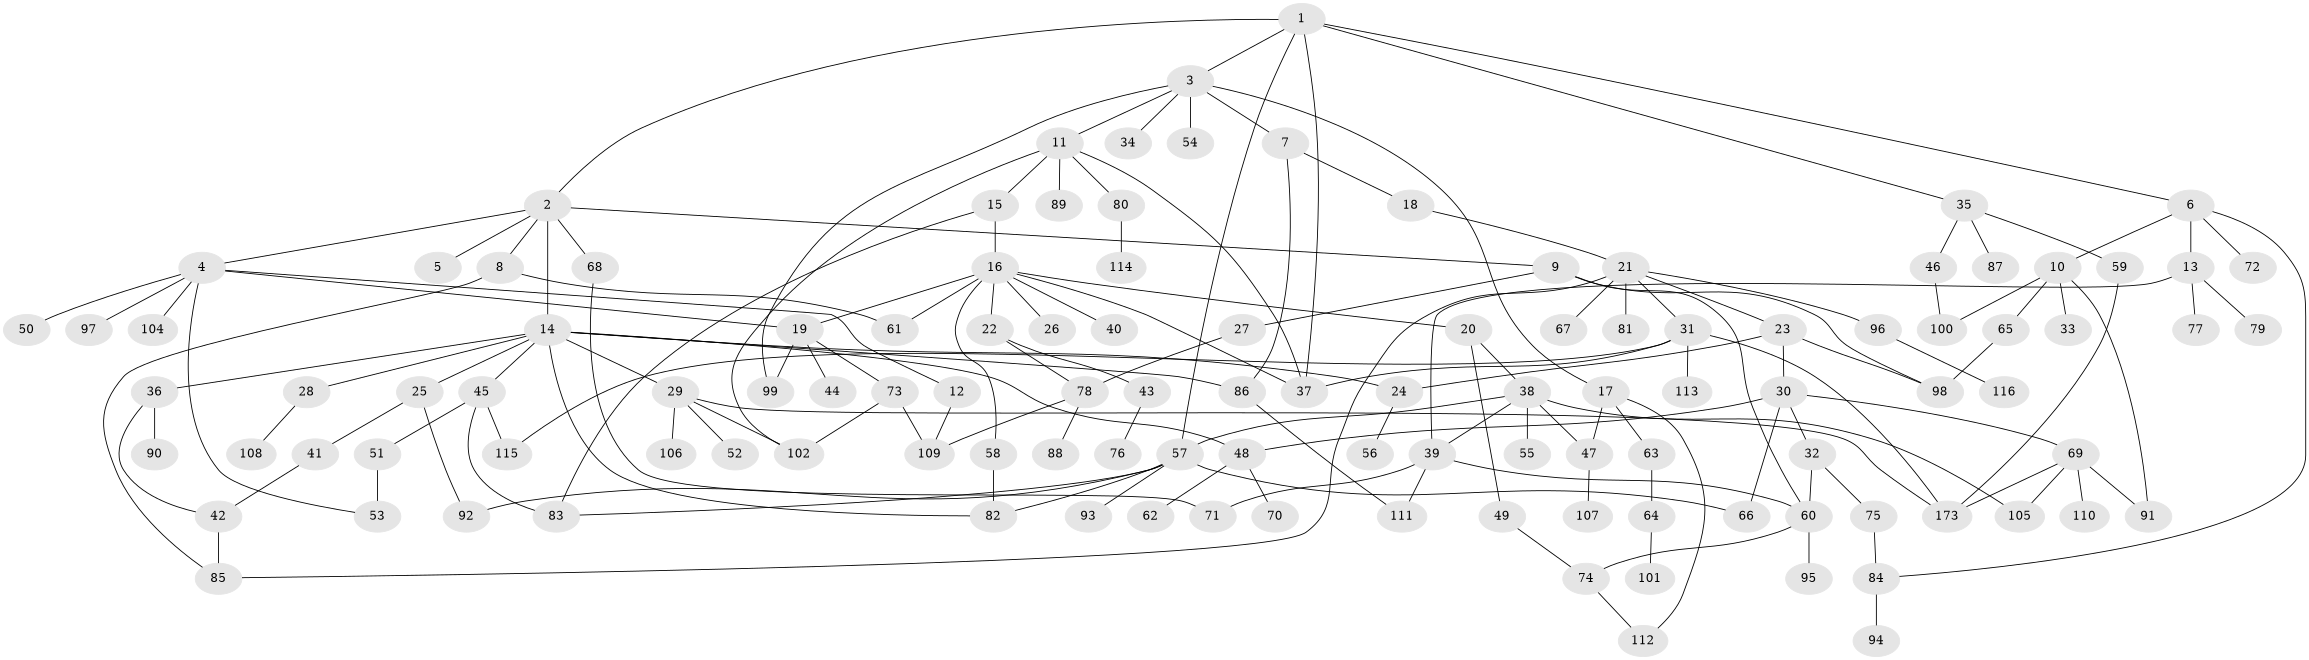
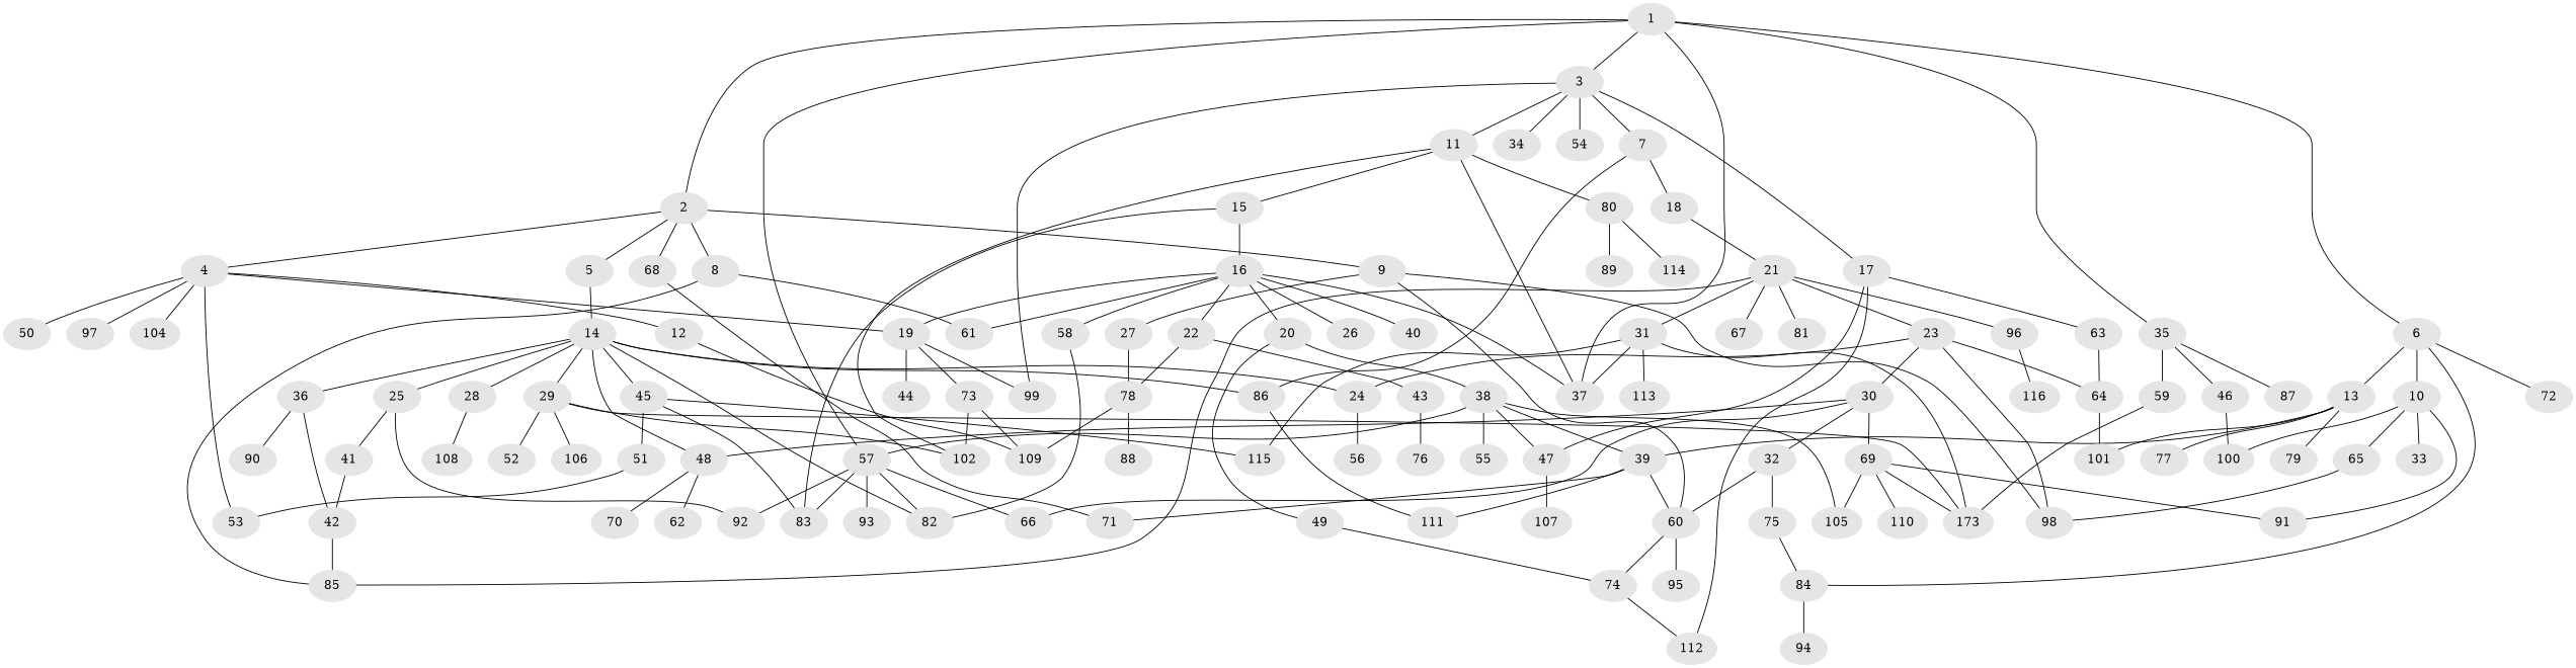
  graph {
    node [color=gray90 style=filled]
    1
    2
    3
    6
    35
    37
    57
    4
    5
    8
    9
    68
    7
    11
    17
    34
    54
    99
    10
    13
    72
    84
    46
    59
    87
    82
    83
    92
    66
    93
    12
    19
    50
    53
    97
    104
    14
    61
    85
    27
    60
    98
    71
    18
    86
    15
    80
    89
    102
    47
    63
    112
    109
    44
    73
    24
    25
    28
    29
    36
    45
    48
    33
    65
    91
    100
    39
    77
    79
    101
    94
    21
    111
    78
    74
    95
    16
    114
    56
    41
    108
    52
    n83 [label=173]
    106
    42
    90
    115
    51
    62
    70
    20
    22
    26
    40
    58
    38
    49
    43
    107
    64
    23
    31
    67
    81
    96
    55
    105
    30
    113
    116
    76
    88
    32
    69
    75
    110
    1 -- 2
    1 -- 3
    1 -- 6
    1 -- 35
    1 -- 37
    1 -- 57
    2 -- 4
    2 -- 5
    2 -- 8
    2 -- 9
    2 -- 68
    3 -- 7
    3 -- 11
    3 -- 17
    3 -- 34
    3 -- 54
    3 -- 99
    6 -- 10
    6 -- 13
    6 -- 72
    6 -- 84
    35 -- 46
    35 -- 59
    35 -- 87
    57 -- 82
    57 -- 83
    57 -- 92
    57 -- 66
    57 -- 93
    4 -- 12
    4 -- 19
    4 -- 50
    4 -- 53
    4 -- 97
    4 -- 104
-   2 -- 14
+   5 -- 14
    8 -- 61
    8 -- 85
    9 -- 27
    9 -- 60
    9 -- 98
    68 -- 71
    7 -- 18
    7 -- 86
    11 -- 37
    11 -- 15
    11 -- 80
-   11 -- 89
+   80 -- 89
    11 -- 102
    17 -- 47
    17 -- 63
    17 -- 112
    10 -- 33
    10 -- 65
    10 -- 91
    10 -- 100
    13 -- 39
    13 -- 77
    13 -- 79
+   13 -- 101
    84 -- 94
    46 -- 100
    59 -- n83
    12 -- 109
    19 -- 99
    19 -- 44
    19 -- 73
    14 -- 82
    14 -- 86
    14 -- 24
    14 -- 25
    14 -- 28
    14 -- 29
    14 -- 36
    14 -- 45
    14 -- 48
    27 -- 78
    60 -- 74
    60 -- 95
    18 -- 21
    86 -- 111
    15 -- 83
    15 -- 16
    80 -- 114
    47 -- 107
    63 -- 64
    73 -- 102
    73 -- 109
    24 -- 56
    25 -- 92
    25 -- 41
    28 -- 108
    29 -- 102
    29 -- 52
    29 -- n83
    29 -- 106
    36 -- 42
    36 -- 90
    45 -- 83
    45 -- 115
    45 -- 51
    48 -- 62
    48 -- 70
    65 -- 98
    39 -- 60
    39 -- 71
    39 -- 111
    21 -- 85
    21 -- 23
    21 -- 31
    21 -- 67
    21 -- 81
    21 -- 96
    78 -- 109
    78 -- 88
    74 -- 112
    16 -- 37
    16 -- 19
    16 -- 61
    16 -- 20
    16 -- 22
    16 -- 26
    16 -- 40
    16 -- 58
    41 -- 42
    42 -- 85
    51 -- 53
    20 -- 38
    20 -- 49
    22 -- 78
    22 -- 43
    58 -- 82
    38 -- 57
    38 -- 47
    38 -- 39
    38 -- 55
    38 -- 105
    49 -- 74
    43 -- 76
    64 -- 101
    23 -- 98
    23 -- 24
+   23 -- 64
    23 -- 30
    31 -- 37
    31 -- n83
    31 -- 115
    31 -- 113
    96 -- 116
    30 -- 66
    30 -- 48
    30 -- 32
    30 -- 69
    32 -- 60
    32 -- 75
    69 -- 91
    69 -- n83
    69 -- 105
    69 -- 110
    75 -- 84
  }
